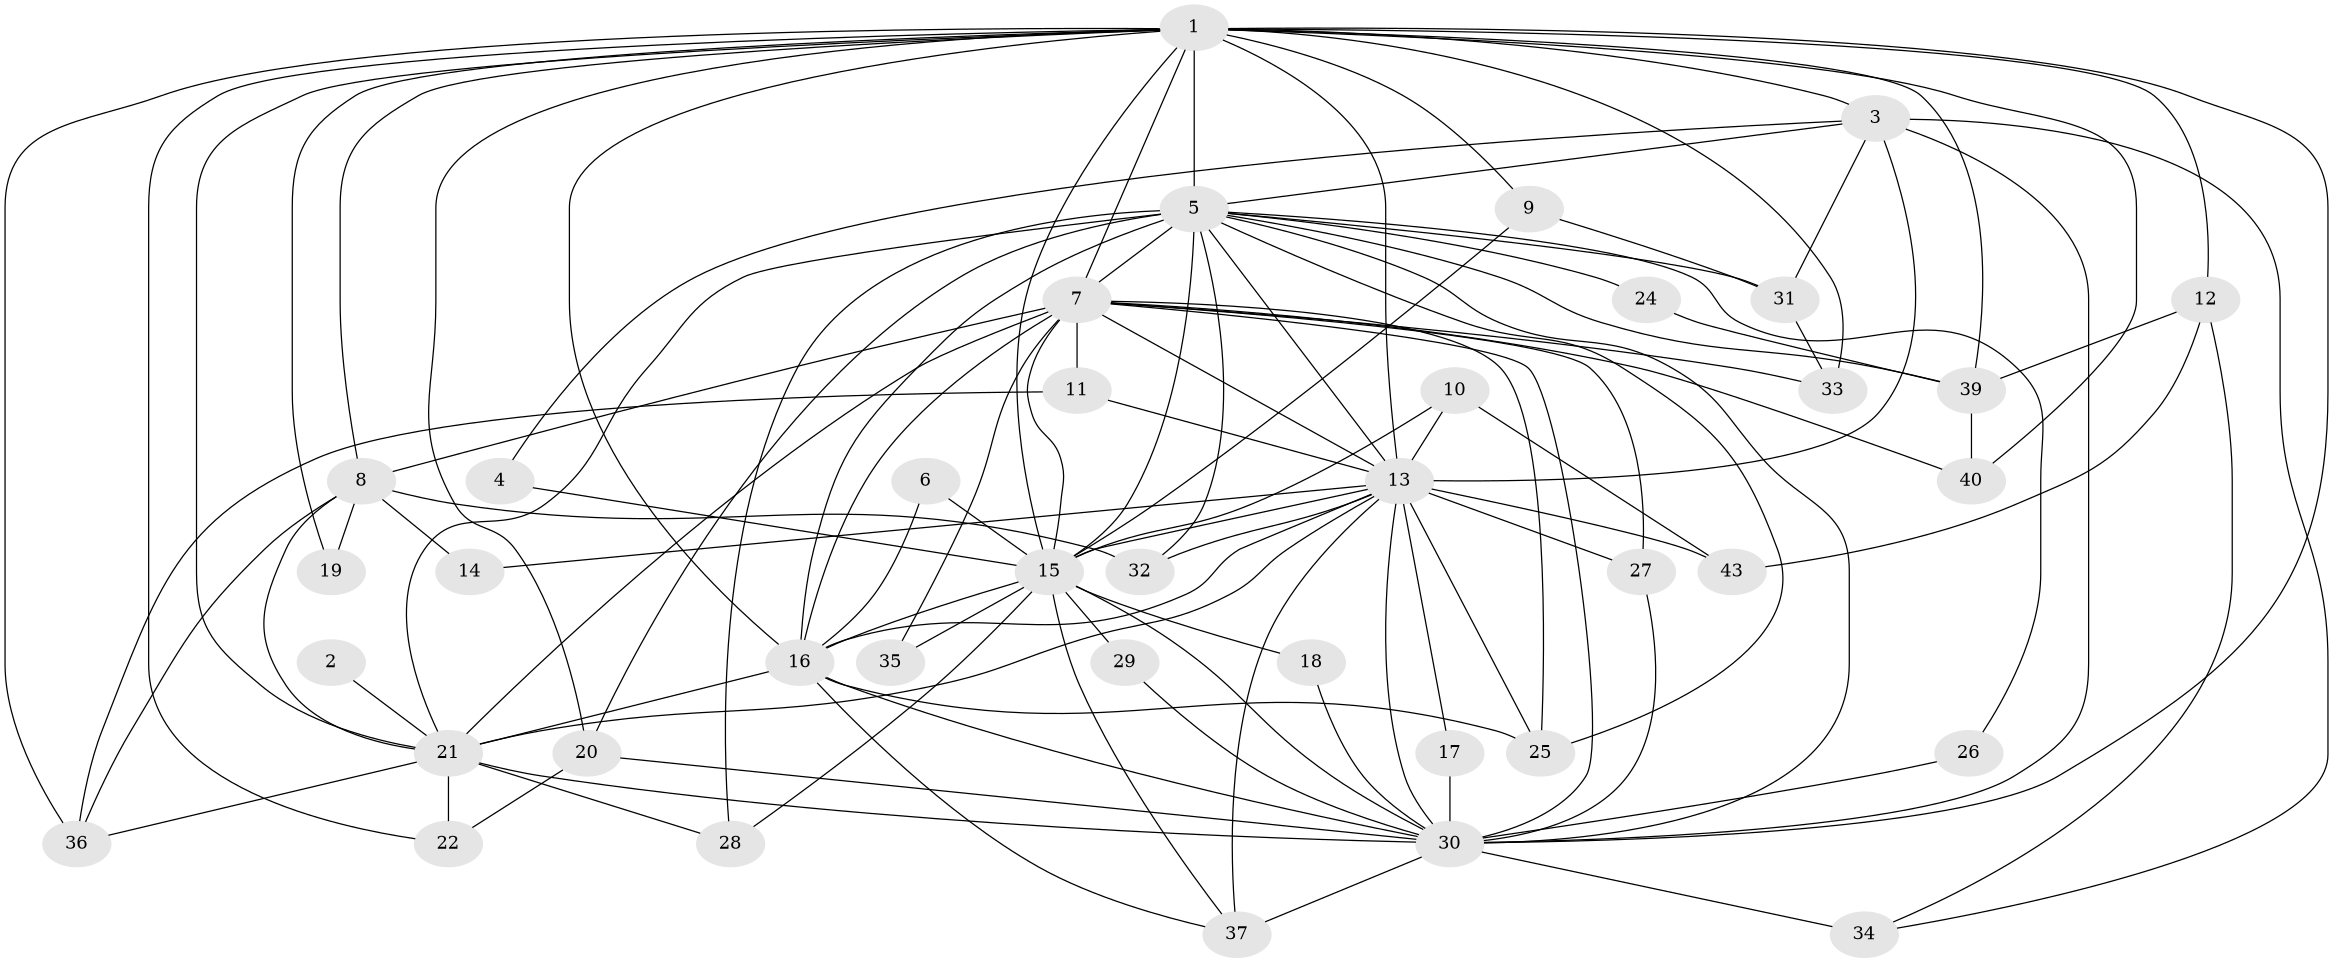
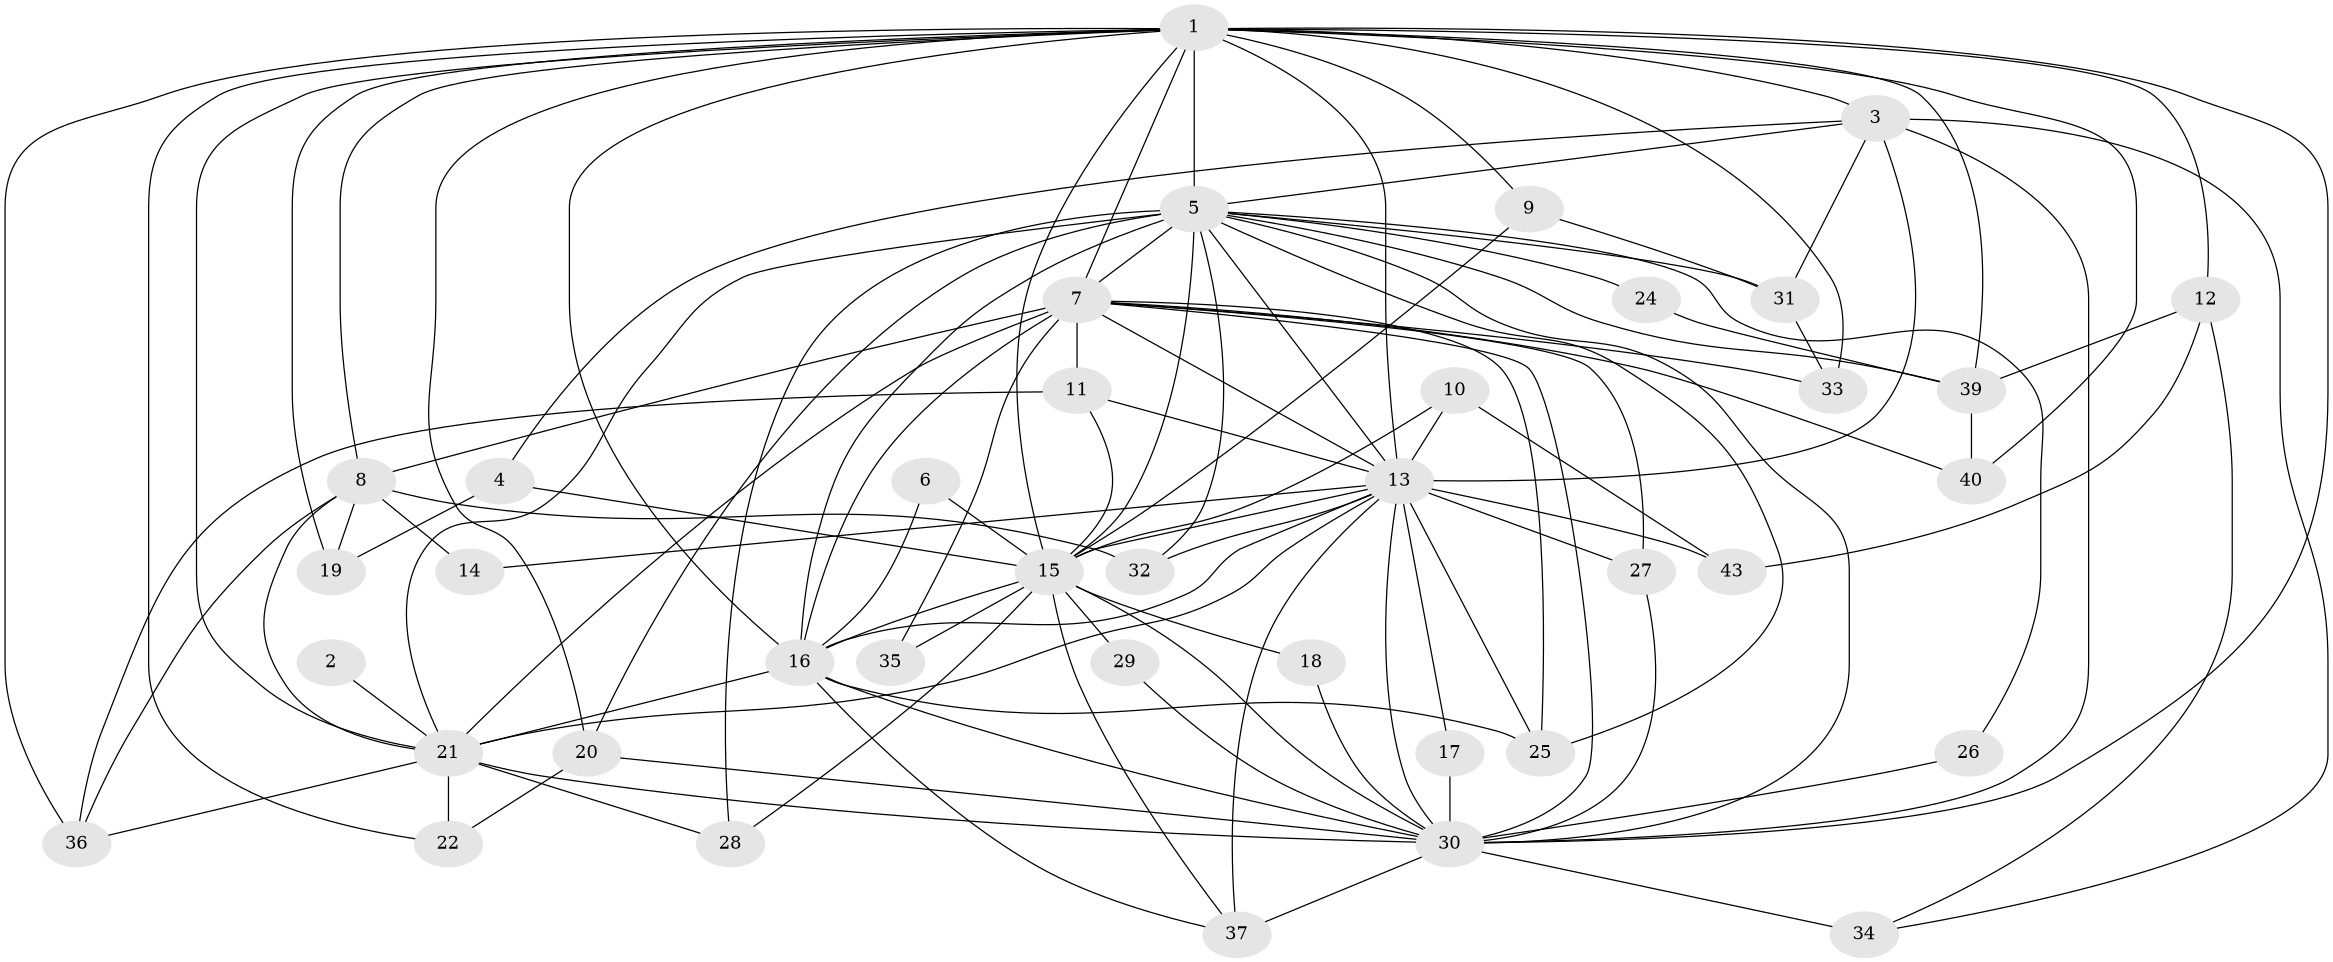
  graph {
    node [color=gray90 style=filled]
    edge [weight=1.0]
    1
    3
    5
    7
    8
    9
    12
    13
    15
    16
    19
    20
    21
    22
    30
    33
    36
    39
    40
    4
    31
    34
    24
    25
    26
    28
    32
    11
    27
    35
    14
    n32 [label=43]
    37
    17
    18
    29
    2
    6
    10
    1 -- 3
    1 -- 5 [weight=3.0]
    1 -- 7 [weight=2.0]
    1 -- 8
    1 -- 9
    1 -- 12
    1 -- 13 [weight=4.0]
    1 -- 15 [weight=2.0]
    1 -- 16 [weight=2.0]
    1 -- 19
    1 -- 20
    1 -- 21 [weight=2.0]
    1 -- 22
    1 -- 30 [weight=2.0]
    1 -- 33
    1 -- 36
    1 -- 39
    1 -- 40
    3 -- 5
    3 -- 13
    3 -- 30
    3 -- 4
    3 -- 31
    3 -- 34
    5 -- 7
    5 -- 13 [weight=2.0]
    5 -- 15
    5 -- 16 [weight=3.0]
    5 -- 20
    5 -- 21
    5 -- 30
    5 -- 39
    5 -- 31
    5 -- 24
    5 -- 25
    5 -- 26
    5 -- 28
    5 -- 32
    7 -- 8
    7 -- 13 [weight=3.0]
-   7 -- 15
+   11 -- 15
    7 -- 16
    7 -- 21
    7 -- 30 [weight=2.0]
    7 -- 33
    7 -- 40
    7 -- 25
    7 -- 11
    7 -- 27
    7 -- 35
    8 -- 19
    8 -- 21
    8 -- 36
    8 -- 32
    8 -- 14
    9 -- 15 [weight=2.0]
    9 -- 31
    12 -- 39
    12 -- 34
    12 -- n32
    13 -- 15 [weight=5.0]
    13 -- 16 [weight=3.0]
    13 -- 21 [weight=2.0]
    13 -- 30 [weight=2.0]
    13 -- 25
    13 -- 32
    13 -- 27
    13 -- 14
    13 -- n32
    13 -- 37 [weight=2.0]
    13 -- 17
    15 -- 16
    15 -- 30
    15 -- 28
    15 -- 35
    15 -- 37
    15 -- 18
    15 -- 29
    16 -- 21
    16 -- 30 [weight=2.0]
    16 -- 25
    16 -- 37
    20 -- 22
    20 -- 30
    21 -- 22
    21 -- 30
    21 -- 36
    21 -- 28
    30 -- 34 [weight=2.0]
    30 -- 37
    39 -- 40
    4 -- 15
+   4 -- 19
    31 -- 33
    24 -- 39
    26 -- 30
    11 -- 13
    11 -- 36
    27 -- 30
    17 -- 30
    18 -- 30
    29 -- 30
    2 -- 21
    6 -- 15
    6 -- 16
    10 -- 13
    10 -- 15
    10 -- n32
  }
